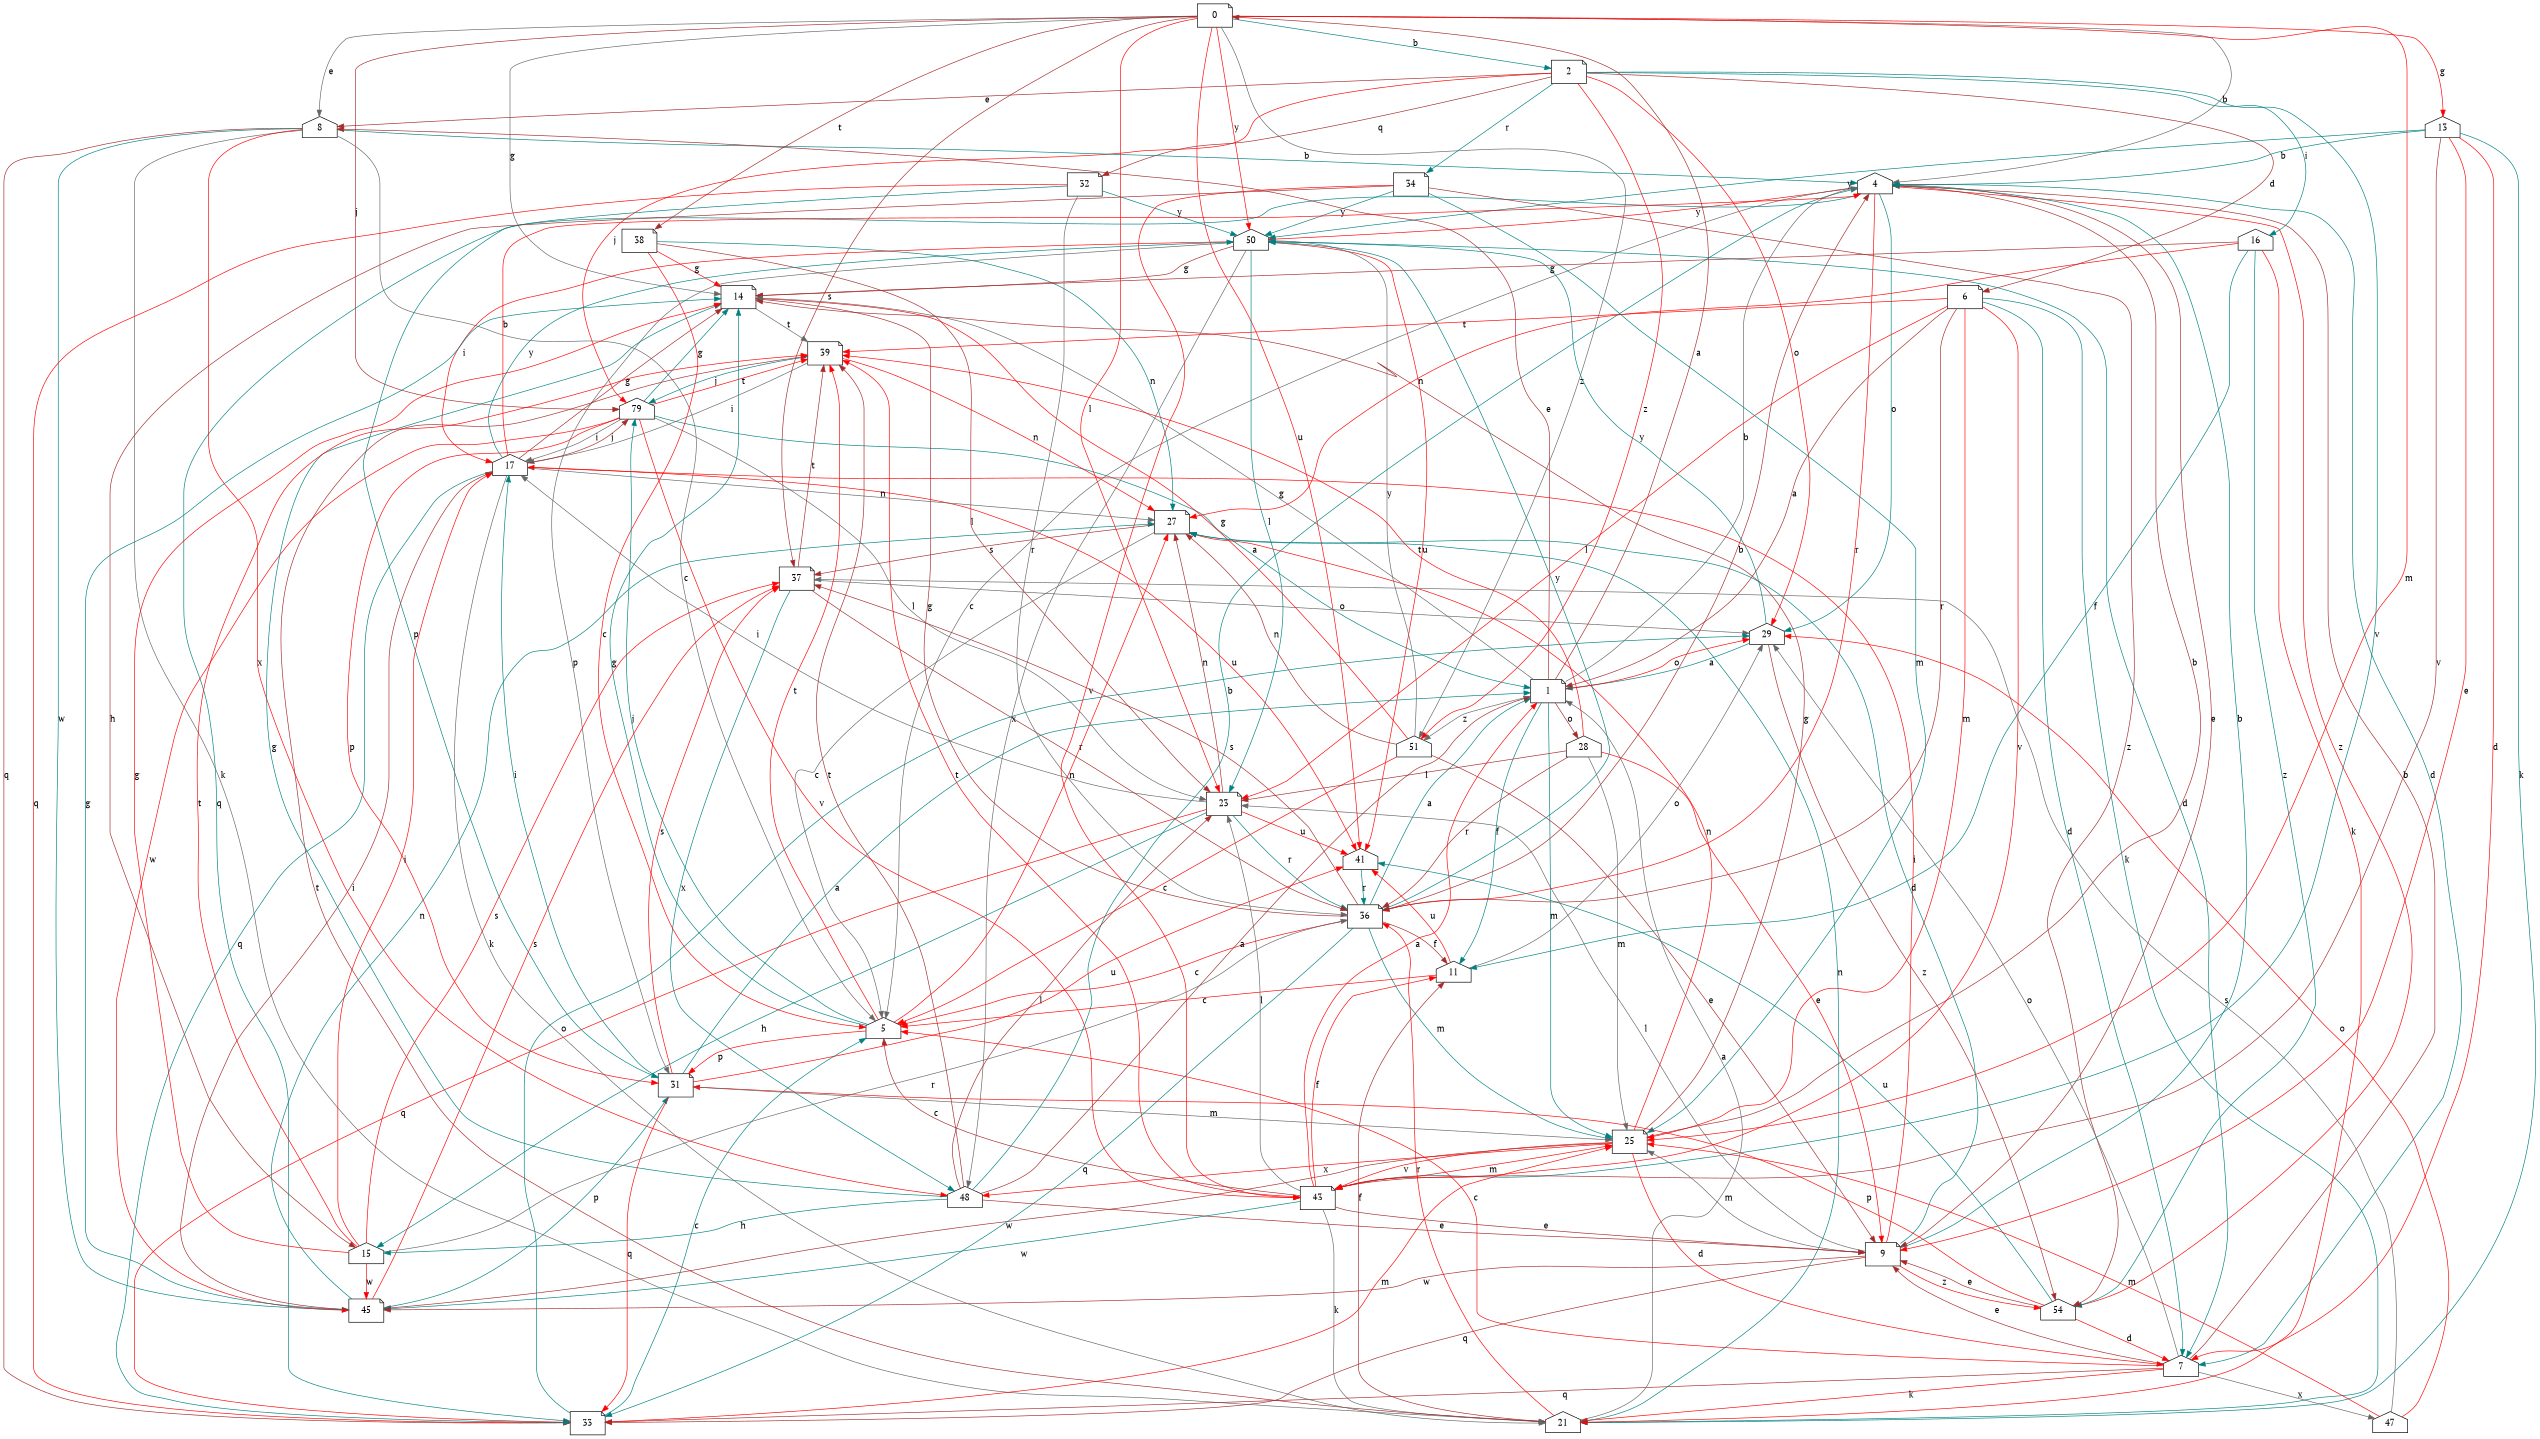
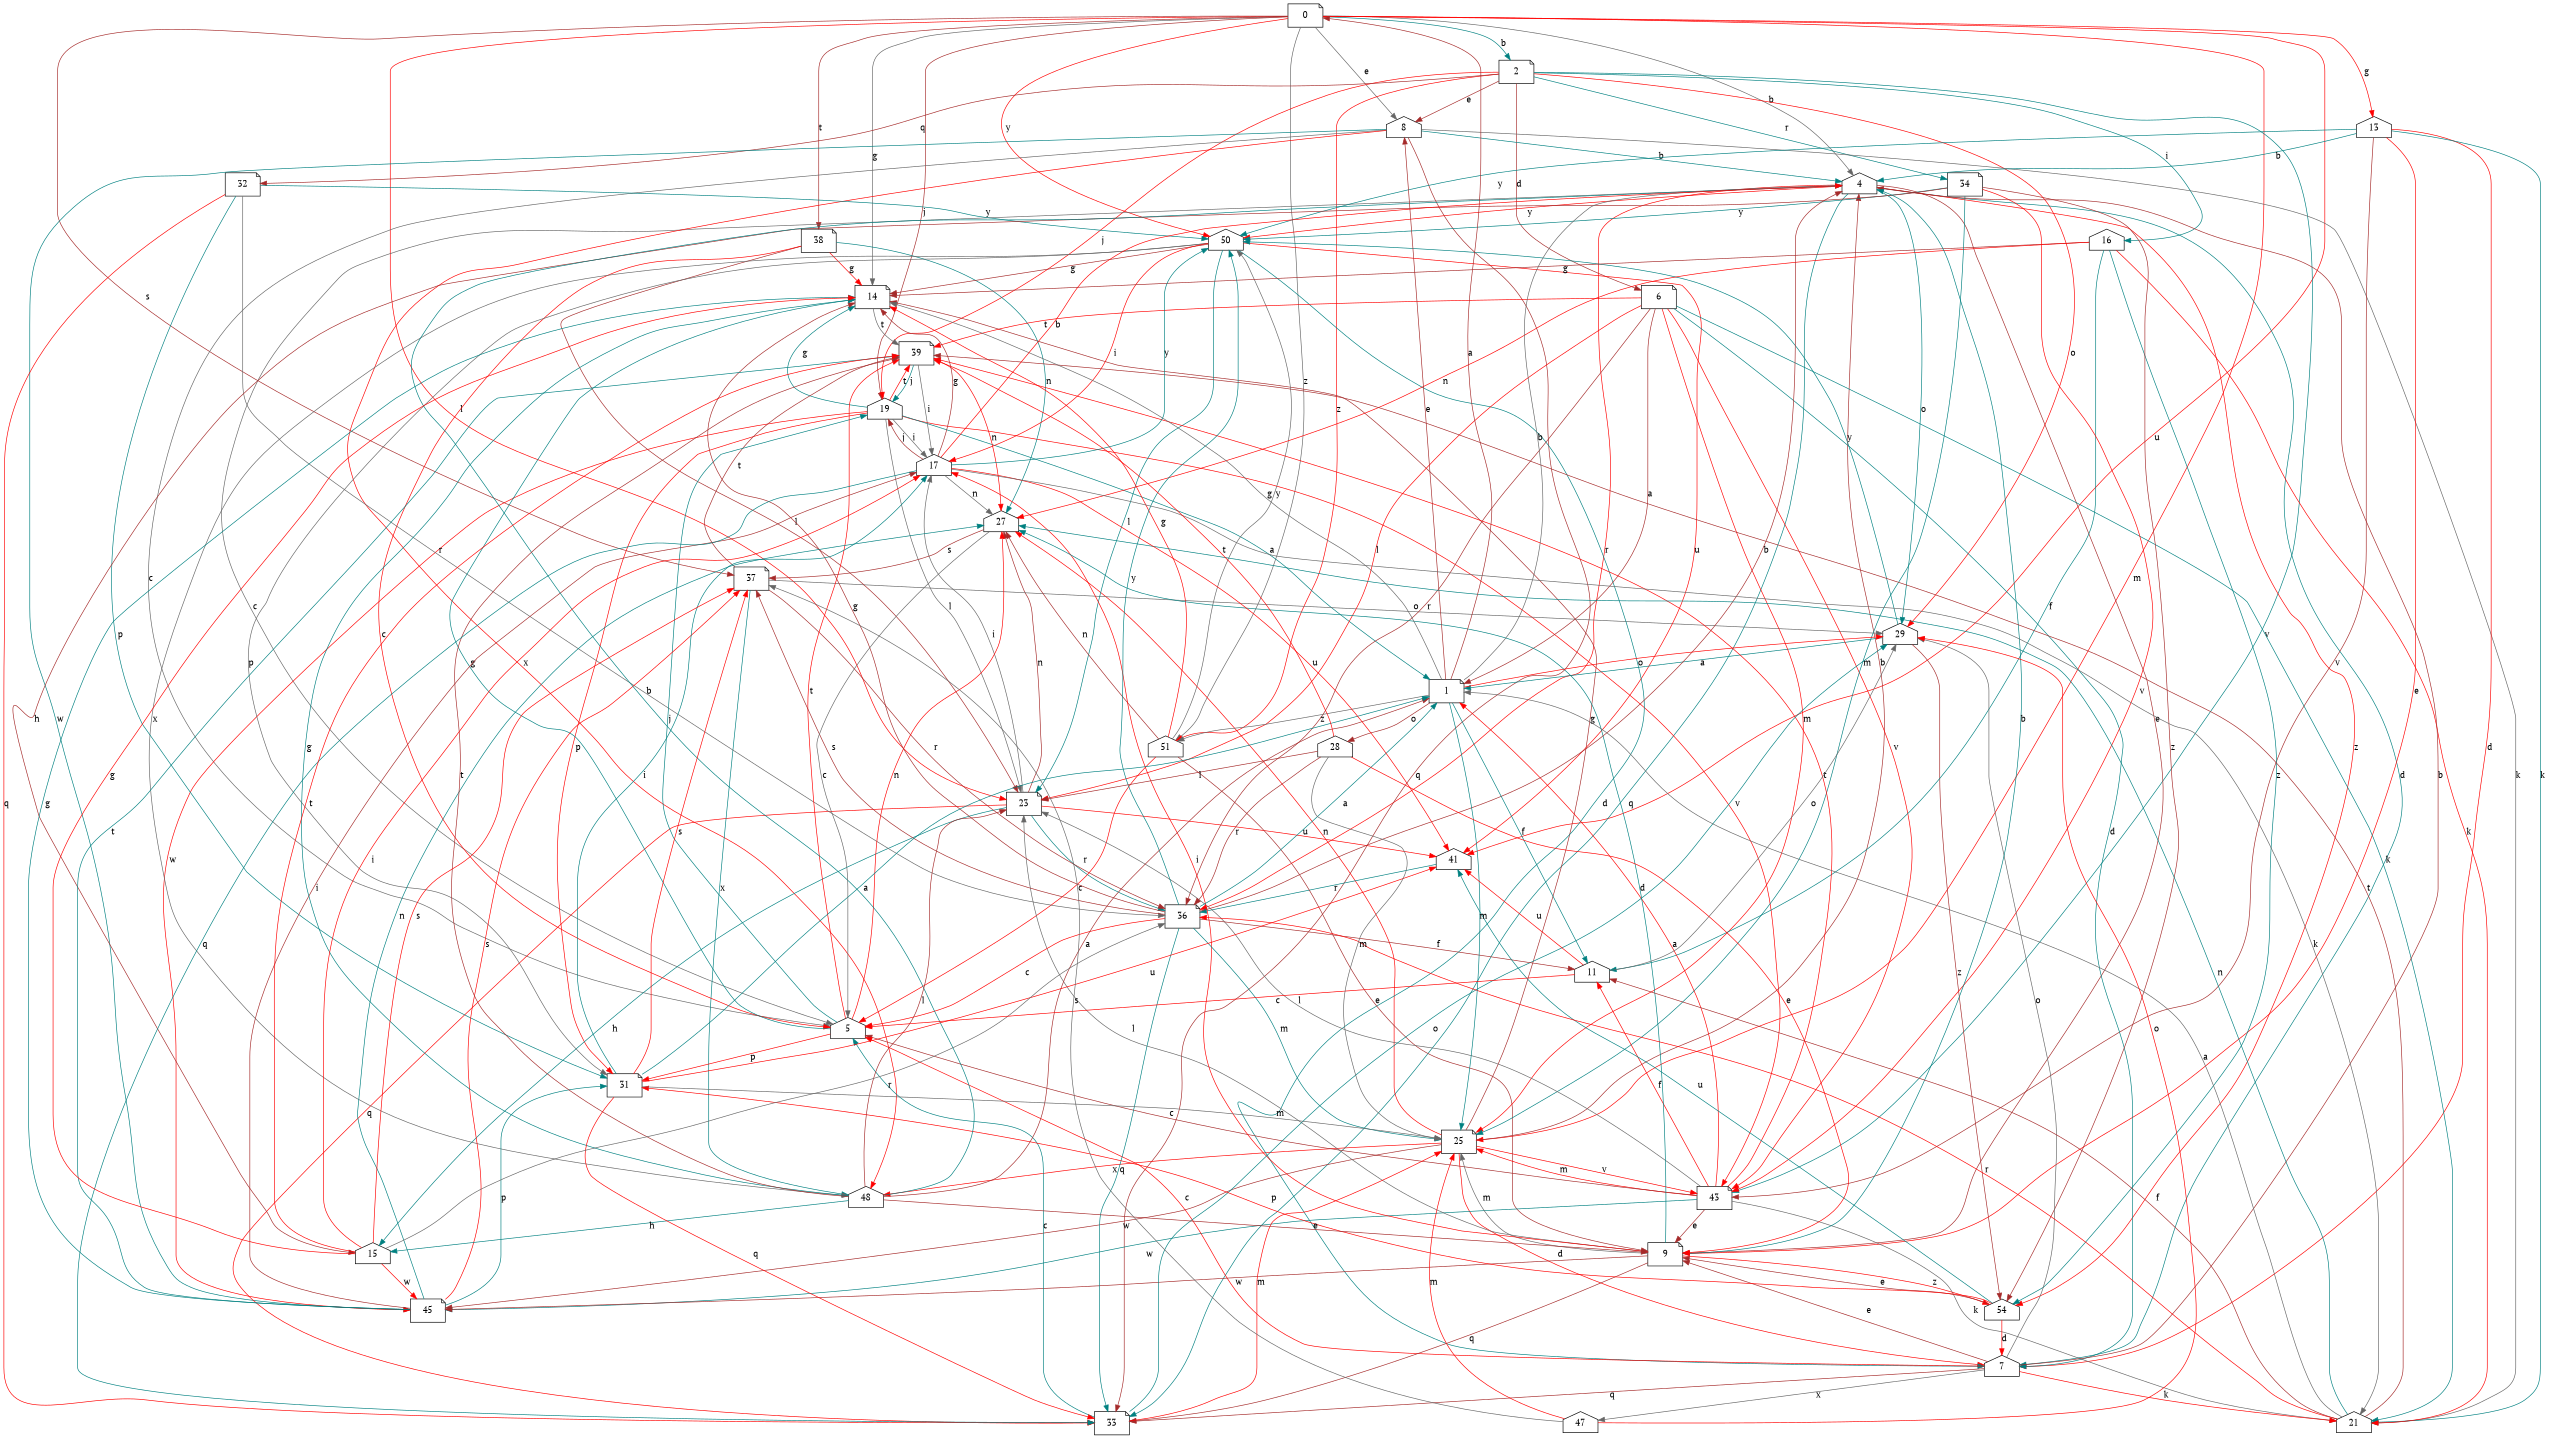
  strict digraph {
    fontname="PT Serif"
    node [fontname="PT Serif" shape=note]
    edge [color=red fontname="PT Serif"]
    0
    2
    4 [shape=house]
    8 [shape=house]
    13 [shape=house]
    14
-   19 [shape=house label=79]
+   19 [shape=house]
    23
    25
    37
    38
    41 [shape=house]
    50 [shape=house]
    51 [shape=house]
    29 [shape=house]
    6
    16 [shape=house]
    32
    34
    43
    5 [shape=house]
    7 [shape=house]
    9
    33
    36
    54 [shape=house]
    21 [shape=house]
    45
    48 [shape=house]
    39
    1
    31
    17 [shape=house]
-   27
+   27 [shape=house]
    15 [shape=house]
    11 [shape=house]
    28 [shape=house]
    47 [shape=house]
    0 -> 2 [color=teal label=b]
    0 -> 4 [color=gray40 label=b]
    0 -> 8 [color=gray40 label=e]
    0 -> 13 [label=g]
    0 -> 14 [color=gray40 label=g]
    0 -> 19 [color=brown label=j]
    0 -> 23 [label=l]
    0 -> 25 [label=m]
    0 -> 37 [color=brown label=s]
    0 -> 38 [color=brown label=t]
    0 -> 41 [label=u]
    0 -> 50 [label=y]
    0 -> 51 [color=gray40 label=z]
    2 -> 8 [color=brown label=e]
    2 -> 19 [label=j]
    2 -> 51 [label=z]
    2 -> 29 [label=o]
    2 -> 6 [color=brown label=d]
    2 -> 16 [color=teal label=i]
    2 -> 32 [color=brown label=q]
    2 -> 34 [color=teal label=r]
    2 -> 43 [color=teal label=v]
    4 -> 50 [label=y]
    4 -> 29 [color=teal label=o]
    4 -> 5 [color=gray40 label=c]
    4 -> 7 [color=teal label=d]
    4 -> 9 [color=brown label=e]
    4 -> 33 [color=teal label=q]
    4 -> 36 [label=r]
    4 -> 54 [label=z]
    8 -> 4 [color=teal label=b]
    8 -> 5 [color=gray40 label=c]
    8 -> 33 [color=brown label=q]
    8 -> 21 [color=gray40 label=k]
    8 -> 45 [color=teal label=w]
    8 -> 48 [label=x]
    13 -> 4 [color=teal label=b]
    13 -> 50 [color=teal label=y]
    13 -> 43 [color=brown label=v]
    13 -> 7 [label=d]
    13 -> 9 [label=e]
    13 -> 21 [color=teal label=k]
    14 -> 39 [color=gray40 label=t]
    19 -> 14 [color=teal label=g]
    19 -> 23 [color=gray40 label=l]
    19 -> 43 [label=v]
    19 -> 45 [label=w]
    19 -> 39 [label=t]
    19 -> 1 [color=teal label=a]
    19 -> 31 [label=p]
    19 -> 17 [color=gray40 label=i]
    23 -> 41 [label=u]
    23 -> 33 [label=q]
    23 -> 36 [color=teal label=r]
    23 -> 17 [color=gray40 label=i]
    23 -> 27 [color=brown label=n]
    23 -> 15 [color=teal label=h]
    25 -> 4 [color=brown label=b]
    25 -> 14 [color=brown label=g]
    25 -> 43 [label=v]
    25 -> 7 [label=d]
    25 -> 45 [color=brown label=w]
    25 -> 48 [label=x]
    25 -> 27 [label=n]
    37 -> 29 [color=gray40 label=o]
    37 -> 36 [color=brown label=r]
    37 -> 48 [color=teal label=x]
    37 -> 39 [color=brown label=t]
    38 -> 14 [label=g]
    38 -> 23 [color=brown label=l]
    38 -> 5 [label=c]
    38 -> 27 [color=teal label=n]
    41 -> 36 [color=teal label=r]
    50 -> 14 [color=brown label=g]
    50 -> 23 [color=teal label=l]
    50 -> 41 [label=u]
    50 -> 7 [color=teal label=d]
    50 -> 48 [color=gray40 label=x]
    50 -> 31 [color=gray40 label=p]
    50 -> 17 [label=i]
    51 -> 14 [label=g]
    51 -> 50 [color=gray40 label=y]
    51 -> 5 [label=c]
    51 -> 9 [color=brown label=e]
    51 -> 27 [color=brown label=n]
    29 -> 50 [color=teal label=y]
    29 -> 54 [color=brown label=z]
    29 -> 1 [color=teal label=a]
    6 -> 23 [label=l]
    6 -> 25 [label=m]
    6 -> 43 [label=v]
    6 -> 7 [color=teal label=d]
    6 -> 36 [color=brown label=r]
    6 -> 21 [color=teal label=k]
    6 -> 39 [label=t]
    6 -> 1 [color=brown label=a]
    16 -> 14 [color=brown label=g]
    16 -> 54 [color=teal label=z]
    16 -> 21 [label=k]
    16 -> 27 [label=n]
    16 -> 11 [color=teal label=f]
    32 -> 50 [color=teal label=y]
    32 -> 33 [label=q]
    32 -> 36 [color=gray40 label=r]
    32 -> 31 [color=teal label=p]
    34 -> 25 [color=teal label=m]
    34 -> 50 [color=teal label=y]
    34 -> 43 [label=v]
    34 -> 54 [color=brown label=z]
    34 -> 15 [color=brown label=h]
    43 -> 23 [color=gray40 label=l]
    43 -> 25 [label=m]
    43 -> 5 [color=brown label=c]
    43 -> 9 [color=brown label=e]
    43 -> 21 [color=gray40 label=k]
    43 -> 45 [color=teal label=w]
    43 -> 39 [label=t]
    43 -> 1 [label=a]
    43 -> 11 [label=f]
    5 -> 14 [color=teal label=g]
    5 -> 19 [color=teal label=j]
    5 -> 39 [label=t]
    5 -> 31 [label=p]
    5 -> 27 [label=n]
    7 -> 4 [color=brown label=b]
    7 -> 29 [color=gray40 label=o]
    7 -> 5 [label=c]
    7 -> 9 [color=brown label=e]
    7 -> 33 [color=brown label=q]
    7 -> 21 [label=k]
    7 -> 47 [color=gray40 label=x]
    9 -> 4 [color=teal label=b]
    9 -> 23 [color=gray40 label=l]
    9 -> 25 [color=gray40 label=m]
    9 -> 33 [color=brown label=q]
    9 -> 54 [label=z]
    9 -> 45 [color=brown label=w]
    9 -> 17 [label=i]
    9 -> 27 [color=teal label=d]
    33 -> 25 [label=m]
    33 -> 29 [color=teal label=o]
    33 -> 5 [color=teal label=c]
    36 -> 4 [color=brown label=b]
    36 -> 14 [color=brown label=g]
    36 -> 25 [color=teal label=m]
    36 -> 37 [color=brown label=s]
    36 -> 50 [color=teal label=y]
    36 -> 5 [label=c]
    36 -> 33 [color=teal label=q]
    36 -> 1 [color=teal label=a]
    36 -> 11 [color=brown label=f]
    54 -> 41 [color=teal label=u]
    54 -> 7 [label=d]
    54 -> 9 [color=brown label=e]
    54 -> 31 [label=p]
    21 -> 36 [label=r]
    21 -> 39 [color=brown label=t]
    21 -> 1 [color=gray40 label=a]
    21 -> 27 [color=teal label=n]
    21 -> 11 [color=brown label=f]
    45 -> 14 [color=teal label=g]
    45 -> 37 [label=s]
+   45 -> 39 [color=teal label=t]
    45 -> 31 [color=teal label=p]
    45 -> 17 [color=brown label=i]
    45 -> 27 [color=teal label=n]
    48 -> 4 [color=teal label=b]
    48 -> 14 [color=teal label=g]
    48 -> 23 [color=brown label=l]
    48 -> 9 [color=brown label=e]
    48 -> 39 [color=brown label=t]
    48 -> 1 [color=brown label=a]
    48 -> 15 [color=teal label=h]
    39 -> 19 [color=teal label=j]
    39 -> 17 [color=gray40 label=i]
    39 -> 27 [label=n]
    1 -> 0 [color=brown label=a]
    1 -> 4 [color=gray40 label=b]
    1 -> 8 [color=brown label=e]
    1 -> 14 [color=gray40 label=g]
    1 -> 25 [color=teal label=m]
    1 -> 51 [color=gray40 label=z]
    1 -> 29 [label=o]
    1 -> 11 [color=teal label=f]
    1 -> 28 [color=brown label=o]
    31 -> 25 [color=gray40 label=m]
    31 -> 37 [label=s]
    31 -> 41 [label=u]
    31 -> 33 [label=q]
    31 -> 1 [color=teal label=a]
    31 -> 17 [color=teal label=i]
    17 -> 4 [label=b]
    17 -> 14 [color=brown label=g]
    17 -> 19 [color=brown label=j]
    17 -> 41 [label=u]
    17 -> 50 [color=teal label=y]
    17 -> 33 [color=teal label=q]
    17 -> 21 [color=gray40 label=k]
    17 -> 27 [color=gray40 label=n]
    27 -> 37 [color=brown label=s]
    27 -> 5 [color=gray40 label=c]
    15 -> 14 [label=g]
    15 -> 37 [label=s]
    15 -> 36 [color=gray40 label=r]
    15 -> 45 [label=w]
    15 -> 39 [label=t]
    15 -> 17 [label=i]
    11 -> 41 [label=u]
    11 -> 29 [color=gray40 label=o]
    11 -> 5 [label=c]
    28 -> 23 [color=brown label=l]
    28 -> 25 [color=gray40 label=m]
    28 -> 9 [label=e]
    28 -> 36 [color=brown label=r]
    28 -> 39 [label=t]
    47 -> 25 [label=m]
    47 -> 37 [color=gray40 label=s]
    47 -> 29 [label=o]
  }
